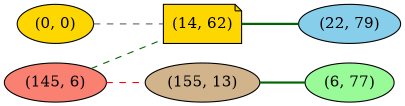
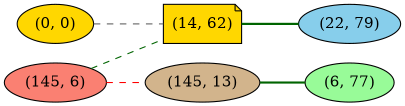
  graph {
    rankdir=LR
    node [fillcolor=gold shape=ellipse style=filled]
    edge [color=darkgreen style=dashed weight=1]
    "(14, 62)" [shape=note]
    "(0, 0)"
    "(22, 79)" [fillcolor=skyblue]
    "(145, 6)" [fillcolor=salmon]
-   "(155, 13)" [fillcolor=tan]
+   "(155, 13)" [fillcolor=tan label="(145, 13)"]
    "(6, 77)" [fillcolor=palegreen]
    "(14, 62)" -- "(22, 79)" [style=bold]
    "(0, 0)" -- "(14, 62)" [color=gray40 weight=4]
    "(145, 6)" -- "(14, 62)"
    "(145, 6)" -- "(155, 13)" [color=red]
    "(155, 13)" -- "(6, 77)" [style=bold weight=2]
  }
